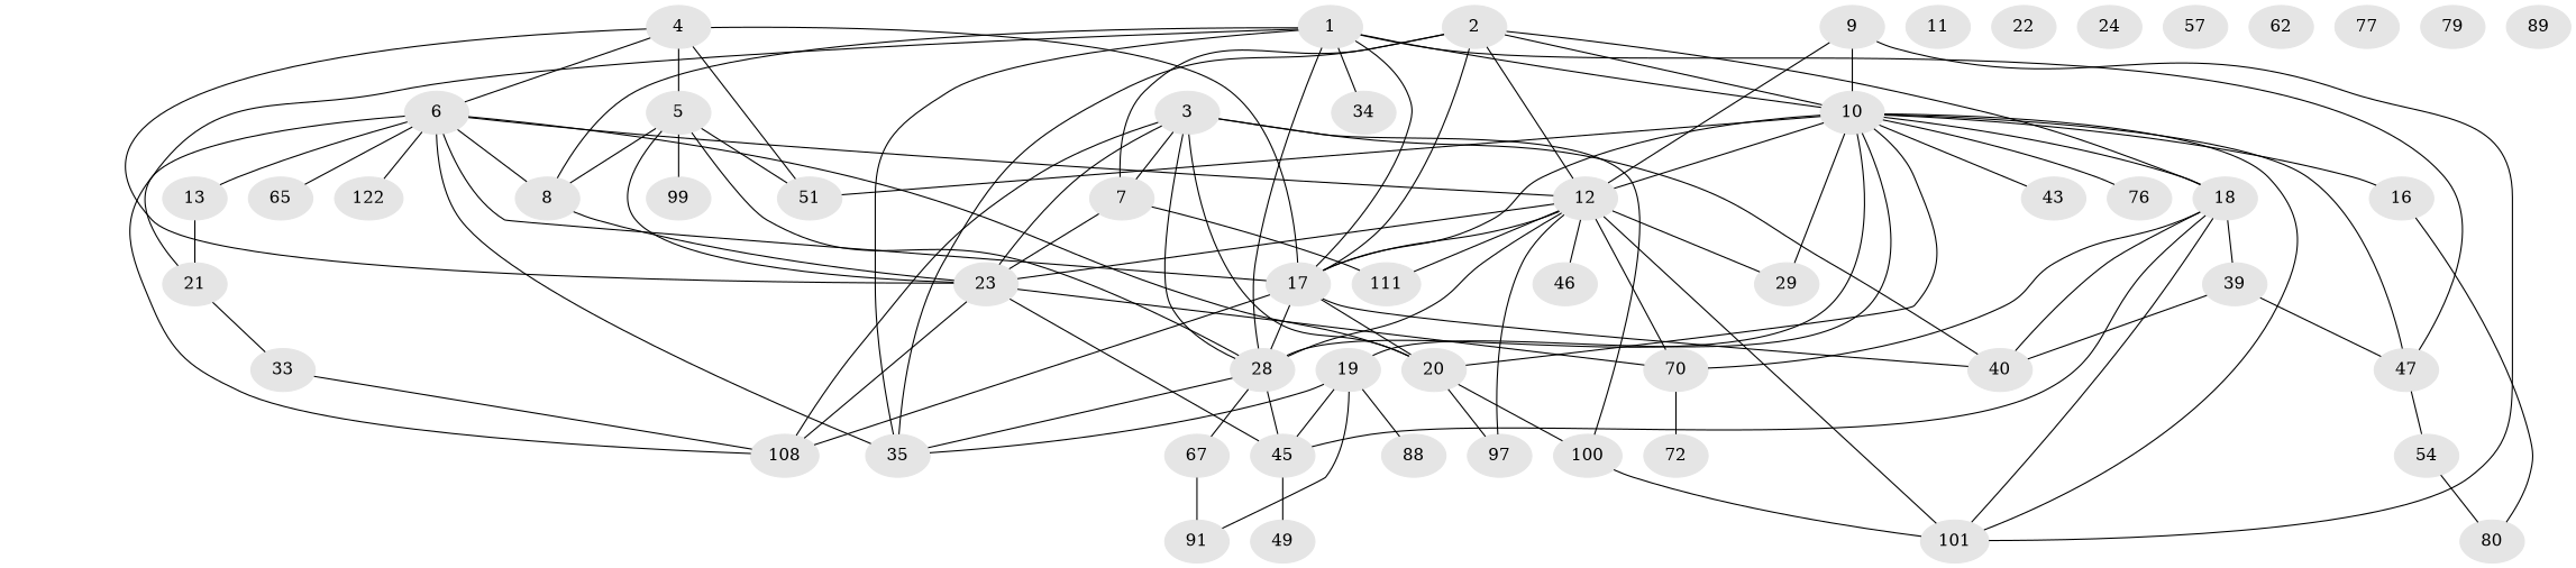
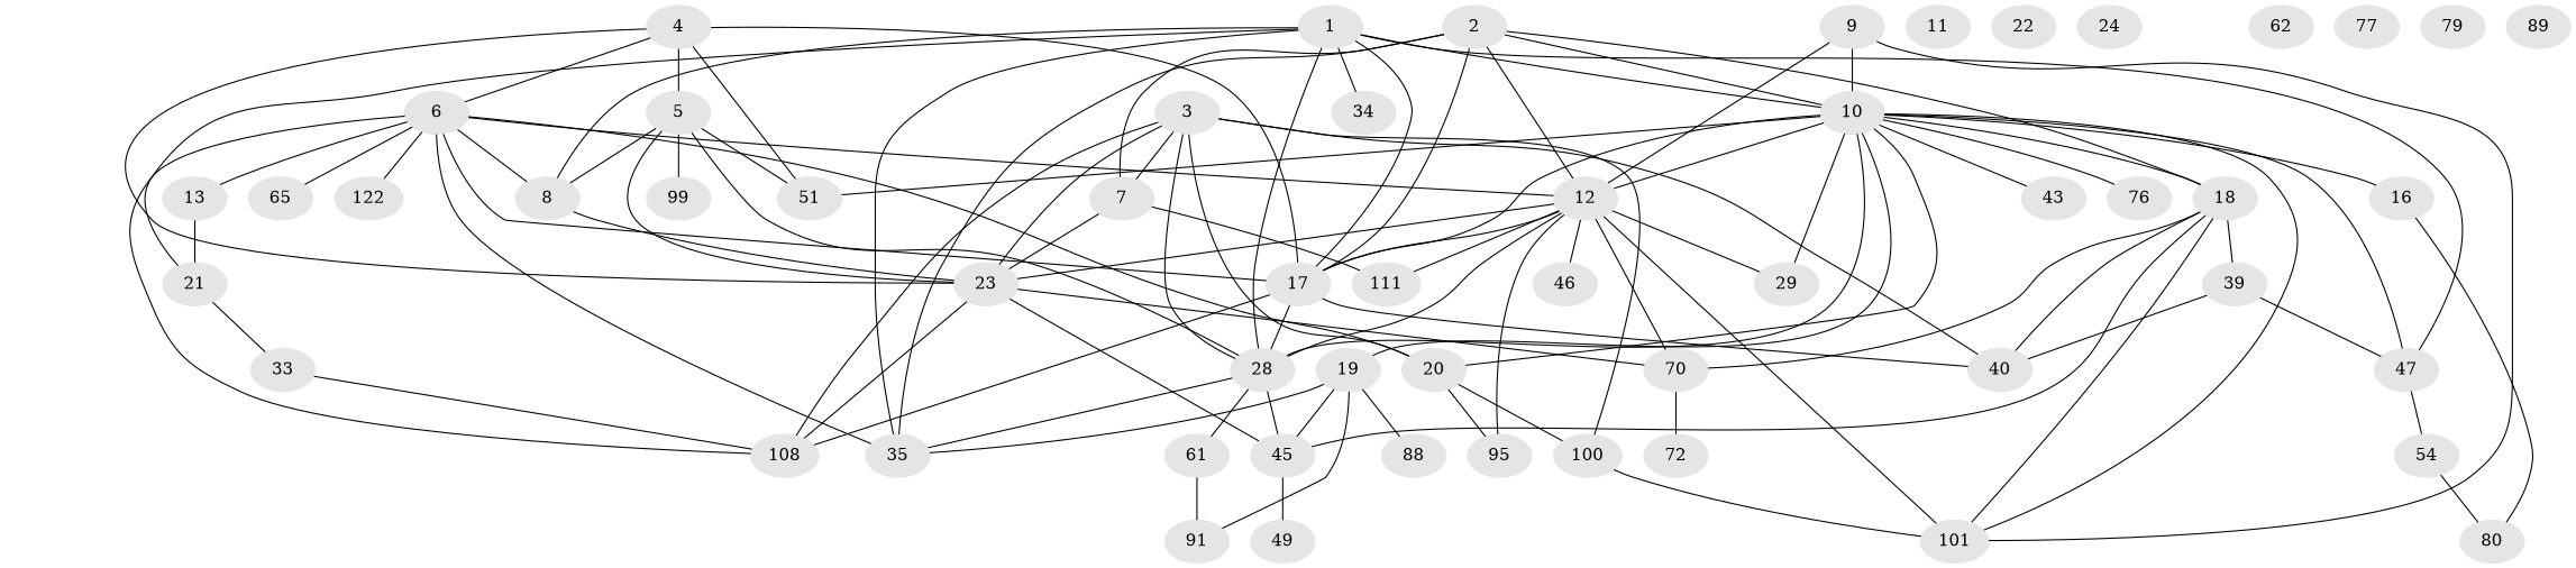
  graph {
    node [color=gray90 style=filled]
    1 [super="+85+31"]
    8 [super="+25+95"]
    10 [super="+37+38+64"]
    17 [super="+26+110"]
    21 [super="+86"]
    28 [super="+32+115"]
    34
    35 [super="+42"]
    47 [super="+121"]
    23 [super="+61+74"]
    12 [super="+102+68+58+82"]
    18 [super="+56"]
    20 [super="+60"]
    51
    101 [super="+104"]
    16 [super="+27"]
    19 [super="+83+52"]
    29 [super="+48"]
    43 [super="+73"]
    76
    40 [super="+66+87"]
    108 [super="+126"]
    33 [super="+113"]
    45 [super="+96+123"]
-   67
+   67 [label=61]
    54
    2 [super="+63+92"]
    7 [super="+94+59"]
    111
    46
    70 [super="+75"]
-   97
+   97 [label=95]
    39 [super="+71"]
    3 [super="+30"]
    100 [super="+118"]
    4 [super="+14"]
    5 [super="+36"]
    6 [super="+15+55"]
    99
    13 [super="+90"]
    65
    122
    9
    80 [super="+114"]
    88
    91 [super="+98"]
    11 [super="+81"]
    72 [super="+112"]
    49 [super="+106"]
    22
    24
-   57
    62
    77
    79
    89 [super="+103"]
    1 -- 8
    1 -- 10
    1 -- 17
    1 -- 21
    1 -- 28
    1 -- 34
    1 -- 35
    1 -- 47
    8 -- 23
    10 -- 17
    10 -- 28 [weight=4]
    10 -- 47
    10 -- 12 [weight=3]
    10 -- 18
    10 -- 20
    10 -- 51
    10 -- 101
    10 -- 16 [weight=2]
    10 -- 19
    10 -- 29
    10 -- 43
    10 -- 76
    17 -- 28
-   17 -- 20
    17 -- 40
    17 -- 108
    21 -- 33
    28 -- 35
    28 -- 45
    28 -- 67
    47 -- 54
    23 -- 108
    23 -- 45
    23 -- 70
    12 -- 17
    12 -- 28 [weight=2]
    12 -- 23
    12 -- 101 [weight=2]
    12 -- 29
    12 -- 111
    12 -- 46
    12 -- 70 [weight=2]
    12 -- 97
    18 -- 101
    18 -- 40
    18 -- 45
    18 -- 70
    18 -- 39
    20 -- 97
    20 -- 100
    16 -- 80
    19 -- 35
    19 -- 45
    19 -- 88
    19 -- 91
    33 -- 108
    45 -- 49
    67 -- 91
    54 -- 80
    2 -- 10
    2 -- 17
    2 -- 35
    2 -- 12
    2 -- 18
    2 -- 7 [weight=2]
    7 -- 23
    7 -- 111
    70 -- 72
    39 -- 47
    39 -- 40
    3 -- 28
    3 -- 23
    3 -- 20
    3 -- 40
    3 -- 108
    3 -- 7
    3 -- 100
    100 -- 101
    4 -- 17
    4 -- 23
    4 -- 51
    4 -- 5
    4 -- 6
    5 -- 8
    5 -- 28
    5 -- 23
    5 -- 51
    5 -- 99
    6 -- 8
    6 -- 17
    6 -- 35 [weight=2]
    6 -- 12
    6 -- 20
    6 -- 108
    6 -- 13
    6 -- 65
    6 -- 122
    13 -- 21
    9 -- 10
    9 -- 12
    9 -- 101
  }
